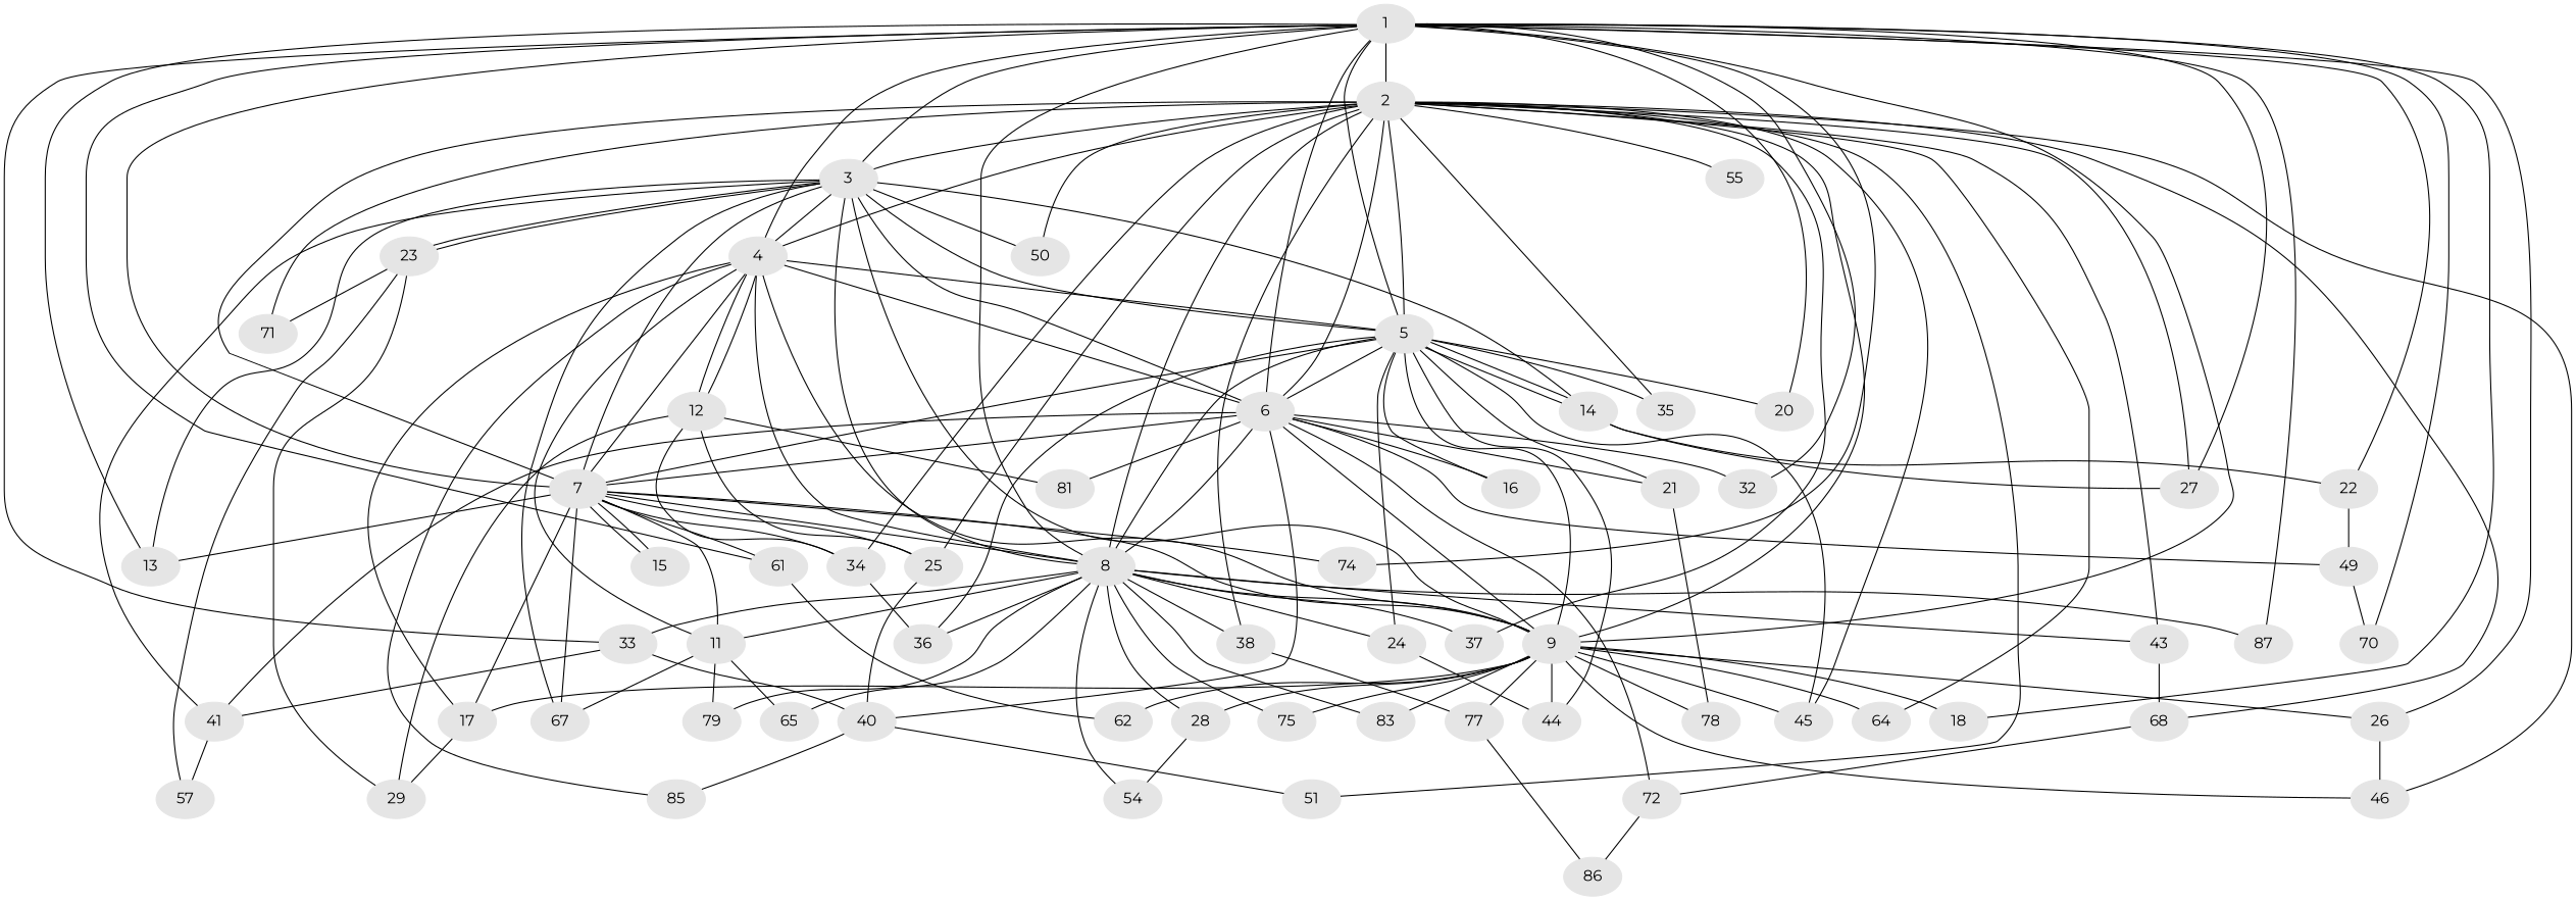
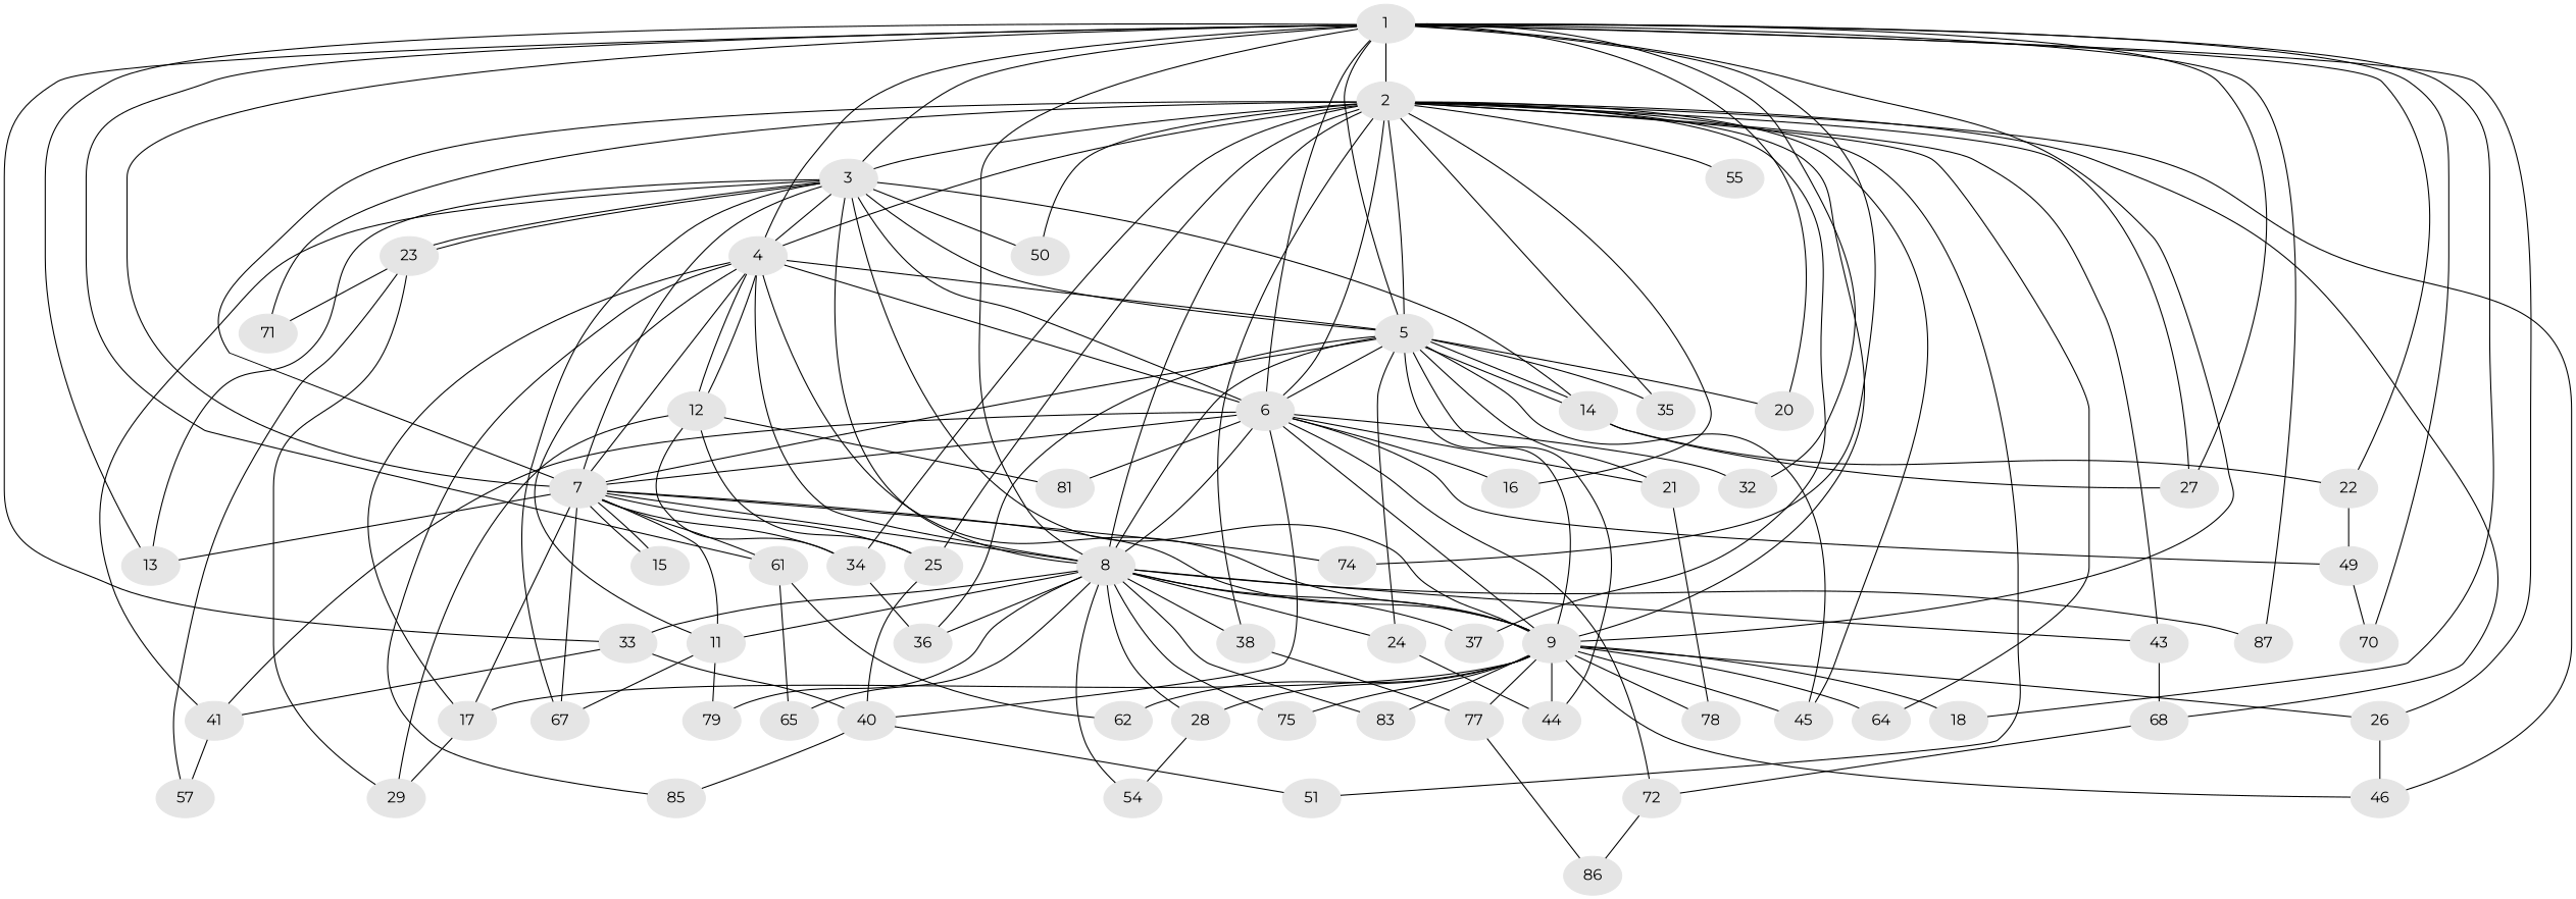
  graph {
    fontname=Montserrat
    node [color=gray90 fontname=Montserrat style=filled]
    edge [fontname=Montserrat]
    1 [super="+30"]
    2 [super="+10"]
    3 [super="+31"]
    4 [super="+58"]
    5 [super="+47"]
    6 [super="+66"]
    7 [super="+42"]
    8 [super="+63"]
    9 [super="+84"]
    13 [super="+39"]
    18
    20
    22
    26 [super="+60"]
    27
    32
    33
    61
    70
    74
    87
    16
    25 [super="+80"]
    34
    35
    37 [super="+56"]
    38
    43
    45 [super="+76"]
    46
    50
    n32 [label=51]
    55
    64
    68
    71
    14 [super="+48"]
    23
    41 [super="+73"]
    67 [super="+82"]
    11 [super="+69"]
    12 [super="+51"]
    17 [super="+19"]
    85
    21
    24
    36
    44
    40 [super="+53"]
    49
    72
    81
    15
    28
    54
    65
    75
    79
    83
    62
    77
    78
    29 [super="+59"]
    57
    86
    1 -- 2 [weight=2]
    1 -- 3
    1 -- 4
    1 -- 5
    1 -- 6
    1 -- 7
    1 -- 8
    1 -- 9
    1 -- 13
    1 -- 18
    1 -- 20
    1 -- 22
    1 -- 26
    1 -- 27
    1 -- 32
    1 -- 33
    1 -- 61
    1 -- 70
    1 -- 74
    1 -- 87
    2 -- 3 [weight=2]
    2 -- 4 [weight=3]
    2 -- 5 [weight=2]
    2 -- 6 [weight=2]
    2 -- 7 [weight=2]
    2 -- 8 [weight=3]
    2 -- 9 [weight=2]
    2 -- 27
-   5 -- 16
+   2 -- 16
    2 -- 25
    2 -- 34
    2 -- 35
    2 -- 37 [weight=2]
    2 -- 38
    2 -- 43
    2 -- 45
    2 -- 46
    2 -- 50
    2 -- n32
    2 -- 55
    2 -- 64
    2 -- 68
    2 -- 71
    3 -- 4
    3 -- 5
    3 -- 6 [weight=2]
    3 -- 7
    3 -- 8 [weight=2]
    3 -- 9
    3 -- 13
    3 -- 50
    3 -- 14
    3 -- 23
    3 -- 23
    3 -- 41
    3 -- 67
    4 -- 5
    4 -- 6
    4 -- 7
    4 -- 8
    4 -- 9
    4 -- 11
    4 -- 12
    4 -- 12
    4 -- 17
    4 -- 85
    5 -- 6
    5 -- 7
    5 -- 8
    5 -- 9
    5 -- 20
    5 -- 35
    5 -- 45
    5 -- 14
    5 -- 14
    5 -- 21
    5 -- 24
    5 -- 36
    5 -- 44
    6 -- 7
    6 -- 8
    6 -- 9
    6 -- 32
    6 -- 16
    6 -- 41
    6 -- 21
    6 -- 40
    6 -- 49
    6 -- 72
    6 -- 81
    7 -- 8
    7 -- 9
    7 -- 13
    7 -- 61
    7 -- 74
    7 -- 25
    7 -- 34 [weight=2]
    7 -- 67
    7 -- 11
    7 -- 17
    7 -- 15
    7 -- 15
    8 -- 9
    8 -- 33
    8 -- 87
    8 -- 37
    8 -- 38
    8 -- 43
    8 -- 11
    8 -- 24
    8 -- 36
    8 -- 28
    8 -- 54
    8 -- 65
    8 -- 75
    8 -- 79
    8 -- 83
    9 -- 18
    9 -- 26
    9 -- 45
    9 -- 46
    9 -- 64
    9 -- 17
    9 -- 44
    9 -- 28
    9 -- 75
    9 -- 83
    9 -- 62
    9 -- 77
    9 -- 78
    22 -- 49
    26 -- 46
    33 -- 41
    33 -- 40
-   11 -- 65
+   61 -- 65
    61 -- 62
    25 -- 40
    34 -- 36
    38 -- 77
    43 -- 68
    68 -- 72
    14 -- 22
    14 -- 27
    23 -- 71
    23 -- 29
    23 -- 57
    41 -- 57
    11 -- 67
    11 -- 79
    12 -- 25
    12 -- 34
    12 -- 81
    12 -- 29
    17 -- 29
    21 -- 78
    24 -- 44
    40 -- n32
    40 -- 85
    49 -- 70
    72 -- 86
    28 -- 54
    77 -- 86
  }
